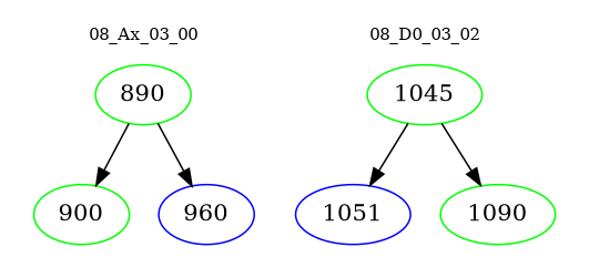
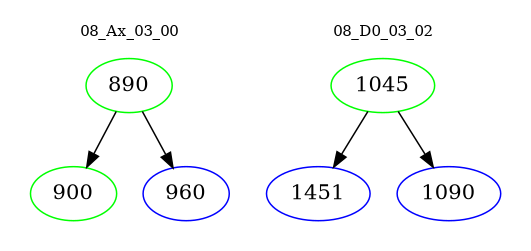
  digraph {
    fontname="DejaVu Serif"
    node [color=green fontname="DejaVu Serif"]
    edge [color=black fontname="DejaVu Serif"]
    n1 [label=890]
    n2 [label=900]
    n3 [color=blue label=960]
    n4 [label=1045]
-   n5 [color=blue label=1051]
-   n6 [label=1090]
+   n5 [color=blue label=1451]
+   n6 [color=blue label=1090]
    subgraph cluster_1 {
      color=white
      fontsize=10
      label="08_Ax_03_00"
      n1
      n2
      n3
    }
    subgraph cluster_2 {
      color=white
      fontsize=10
      label="08_D0_03_02"
      n4
      n5
      n6
    }
    n1 -> n2
    n1 -> n3
    n4 -> n5
    n4 -> n6
  }
